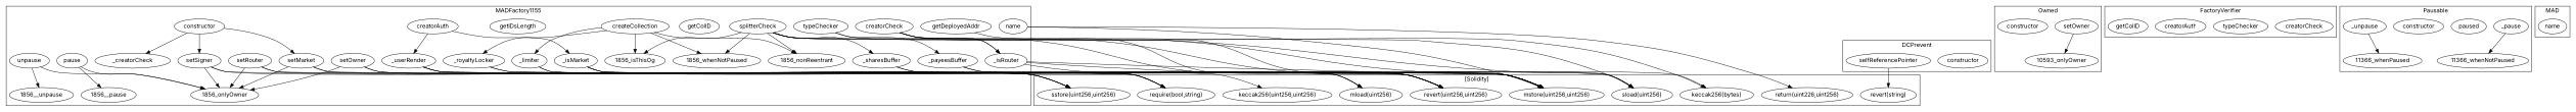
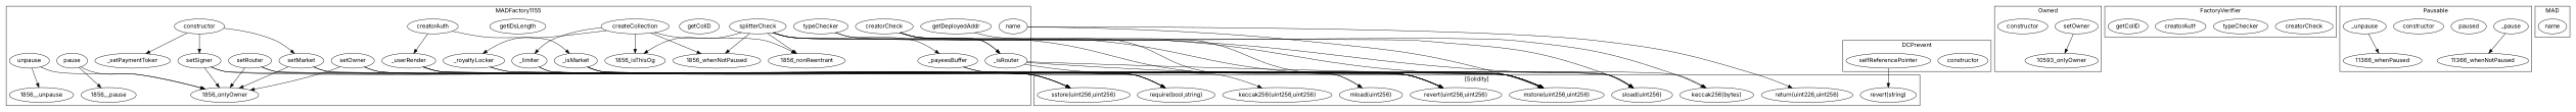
  strict digraph {
    fontname=Inter
    node [fontname=Inter]
    edge [fontname=Inter]
    n1 [label=createCollection]
    n2 [label=_limiter]
    n3 [label=_royaltyLocker]
    "1856_nonReentrant"
    "1856_isThisOg"
    "1856_whenNotPaused"
    n7 [label=setSigner]
    "1856_onlyOwner"
    n9 [label=typeChecker]
    n10 [label=_isRouter]
-   n11 [label=_sharesBuffer]
    n12 [label=creatorCheck]
    n13 [label=setRouter]
    n14 [label=splitterCheck]
    n15 [label=_payeesBuffer]
    n16 [label=setMarket]
    n17 [label=creatorAuth]
    n18 [label=_userRender]
    n19 [label=_isMarket]
    n20 [label=getColID]
-   n21 [label=_creatorCheck]
+   n21 [label=_setPaymentToken]
    n22 [label=constructor]
    n23 [label=pause]
    "1856__pause"
    n25 [label=getIDsLength]
    n26 [label=getDeployedAddr]
    n27 [label=setOwner]
    n28 [label=unpause]
    "1856__unpause"
    n30 [label=name]
    n31 [label=setOwner]
    "10593_onlyOwner"
    n33 [label=constructor]
    n34 [label=creatorCheck]
    n35 [label=typeChecker]
    n36 [label=creatorAuth]
    n37 [label=getColID]
    n38 [label=_pause]
    "11366_whenNotPaused"
    n40 [label=paused]
    n41 [label=constructor]
    n42 [label=_unpause]
    "11366_whenPaused"
    n44 [label=name]
    n45 [label=constructor]
    n46 [label=selfReferencePointer]
    "sstore(uint256,uint256)"
    "require(bool,string)"
    "sload(uint256)"
    "mload(uint256)"
    "mstore(uint256,uint256)"
    "revert(uint256,uint256)"
    "keccak256(bytes)"
    "keccak256(uint256,uint256)"
    n55 [label="return(uint226,uint256)"]
    "revert(string)"
    subgraph cluster_1 {
      label=MADFactory1155
      n1
      n2
      n3
      "1856_nonReentrant"
      "1856_isThisOg"
      "1856_whenNotPaused"
      n7
      "1856_onlyOwner"
      n9
      n10
-     n11
      n12
      n13
      n14
      n15
      n16
      n17
      n18
      n19
      n20
      n21
      n22
      n23
      "1856__pause"
      n25
      n26
      n27
      n28
      "1856__unpause"
      n30
    }
    subgraph cluster_2 {
      label=Owned
      n31
      "10593_onlyOwner"
      n33
    }
    subgraph cluster_3 {
      label=FactoryVerifier
      n34
      n35
      n36
      n37
    }
    subgraph cluster_4 {
      label=Pausable
      n38
      "11366_whenNotPaused"
      n40
      n41
      n42
      "11366_whenPaused"
    }
    subgraph cluster_5 {
      label=MAD
      n44
    }
    subgraph cluster_6 {
      label=DCPrevent
      n45
      n46
    }
    subgraph cluster_7 {
      label="[Solidity]"
      "sstore(uint256,uint256)"
      "require(bool,string)"
      "sload(uint256)"
      "mload(uint256)"
      "mstore(uint256,uint256)"
      "revert(uint256,uint256)"
      "keccak256(bytes)"
      "keccak256(uint256,uint256)"
      n55
      "revert(string)"
    }
    n1 -> n2
    n1 -> n3
    n1 -> "1856_nonReentrant"
    n1 -> "1856_isThisOg"
    n1 -> "1856_whenNotPaused"
    n2 -> "mstore(uint256,uint256)"
    n2 -> "revert(uint256,uint256)"
    n3 -> "mstore(uint256,uint256)"
    n3 -> "revert(uint256,uint256)"
    n7 -> "1856_onlyOwner"
    n7 -> "sstore(uint256,uint256)"
    n7 -> "require(bool,string)"
    n9 -> n10
    n9 -> "sload(uint256)"
    n10 -> "sload(uint256)"
    n10 -> "mstore(uint256,uint256)"
    n10 -> "revert(uint256,uint256)"
-   n11 -> "mload(uint256)"
-   n11 -> "mstore(uint256,uint256)"
    n12 -> n10
    n12 -> "sload(uint256)"
    n12 -> "mstore(uint256,uint256)"
    n12 -> "revert(uint256,uint256)"
    n13 -> "1856_onlyOwner"
    n13 -> "sstore(uint256,uint256)"
    n13 -> "require(bool,string)"
    n14 -> "1856_nonReentrant"
    n14 -> "1856_isThisOg"
    n14 -> "1856_whenNotPaused"
-   n14 -> n11
    n14 -> n15
    n14 -> "mstore(uint256,uint256)"
    n14 -> "revert(uint256,uint256)"
    n14 -> "keccak256(bytes)"
    n15 -> "mload(uint256)"
    n15 -> "mstore(uint256,uint256)"
    n16 -> "1856_onlyOwner"
    n16 -> "sstore(uint256,uint256)"
    n16 -> "require(bool,string)"
    n17 -> n18
    n17 -> n19
    n18 -> "mload(uint256)"
    n18 -> "mstore(uint256,uint256)"
    n18 -> "keccak256(uint256,uint256)"
    n19 -> "sload(uint256)"
    n19 -> "mstore(uint256,uint256)"
    n19 -> "revert(uint256,uint256)"
    n22 -> n7
    n22 -> n16
    n22 -> n21
    n23 -> "1856_onlyOwner"
    n23 -> "1856__pause"
    n26 -> "keccak256(bytes)"
    n27 -> "1856_onlyOwner"
    n27 -> "sstore(uint256,uint256)"
    n27 -> "require(bool,string)"
    n28 -> "1856_onlyOwner"
    n28 -> "1856__unpause"
    n30 -> "mstore(uint256,uint256)"
    n30 -> n55
    n31 -> "10593_onlyOwner"
    n38 -> "11366_whenNotPaused"
    n42 -> "11366_whenPaused"
    n46 -> "revert(string)"
  }
